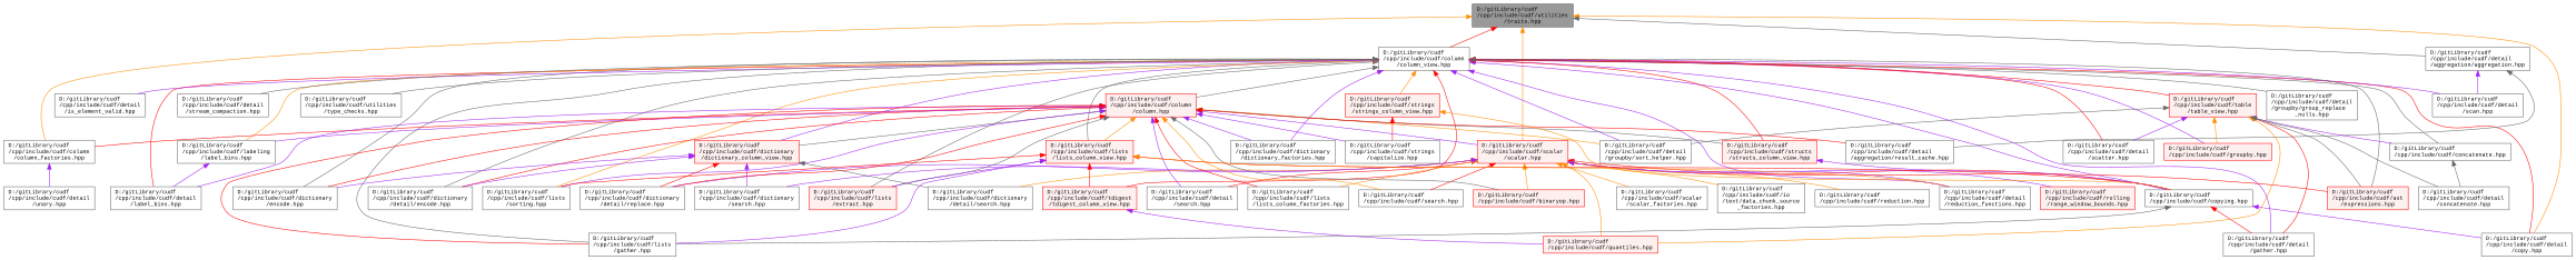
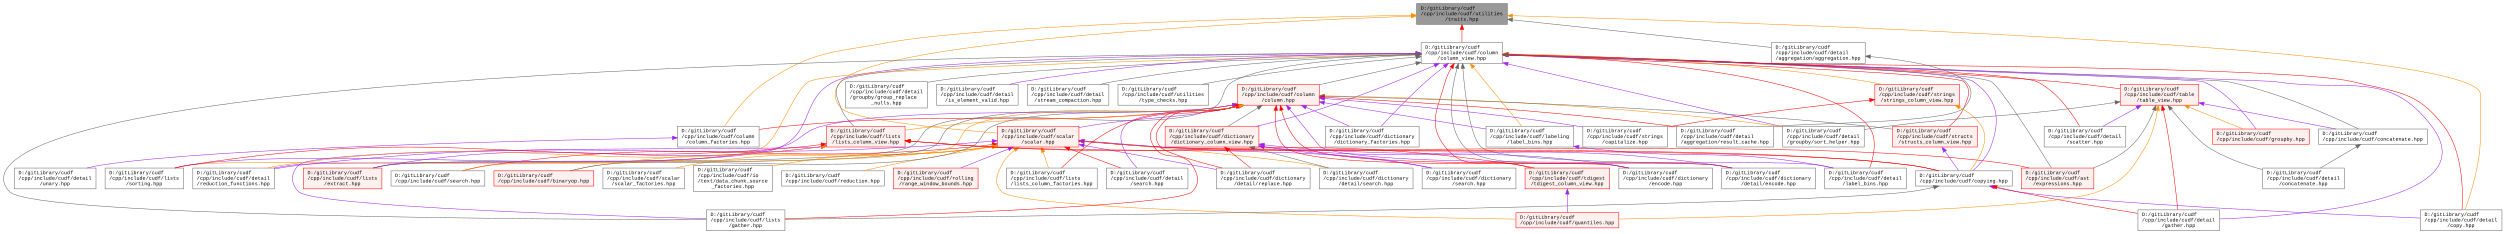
  digraph {
    fontname="Liberation Mono"
    node [color=grey40 fillcolor=white fontname="Liberation Mono" fontsize=10 shape=box style=filled]
    edge [color=purple dir=back fontname="Liberation Mono" fontsize=10 labelfontname=Helvetica labelfontsize=10 style=solid]
    n1 [color=gray40 fillcolor=grey60 fontcolor=black height=0.2 label="D:/gitLibrary/cudf\l/cpp/include/cudf/utilities\l/traits.hpp" width=0.4]
    n2 [height=0.2 label="D:/gitLibrary/cudf\l/cpp/include/cudf/column\l/column_factories.hpp" width=0.4]
    n3 [height=0.2 label="D:/gitLibrary/cudf\l/cpp/include/cudf/column\l/column_view.hpp" width=0.4]
    n4 [height=0.2 label="D:/gitLibrary/cudf\l/cpp/include/cudf/detail\l/copy.hpp" width=0.4]
    n5 [color=red fillcolor="#FFF0F0" height=0.2 label="D:/gitLibrary/cudf\l/cpp/include/cudf/scalar\l/scalar.hpp" width=0.4]
    n6 [height=0.2 label="D:/gitLibrary/cudf\l/cpp/include/cudf/detail\l/aggregation/aggregation.hpp" width=0.4]
    n7 [height=0.2 label="D:/gitLibrary/cudf\l/cpp/include/cudf/detail\l/unary.hpp" width=0.4]
    n8 [color=red fillcolor="#FFF0F0" height=0.2 label="D:/gitLibrary/cudf\l/cpp/include/cudf/column\l/column.hpp" width=0.4]
    n9 [height=0.2 label="D:/gitLibrary/cudf\l/cpp/include/cudf/detail\l/groupby/sort_helper.hpp" width=0.4]
    n10 [height=0.2 label="D:/gitLibrary/cudf\l/cpp/include/cudf/detail\l/label_bins.hpp" width=0.4]
    n11 [height=0.2 label="D:/gitLibrary/cudf\l/cpp/include/cudf/dictionary\l/detail/encode.hpp" width=0.4]
    n12 [color=red fillcolor="#FFF0F0" height=0.2 label="D:/gitLibrary/cudf\l/cpp/include/cudf/dictionary\l/dictionary_column_view.hpp" width=0.4]
    n13 [height=0.2 label="D:/gitLibrary/cudf\l/cpp/include/cudf/dictionary\l/encode.hpp" width=0.4]
    n14 [height=0.2 label="D:/gitLibrary/cudf\l/cpp/include/cudf/dictionary\l/dictionary_factories.hpp" width=0.4]
    n15 [height=0.2 label="D:/gitLibrary/cudf\l/cpp/include/cudf/labeling\l/label_bins.hpp" width=0.4]
    n16 [color=red fillcolor="#FFF0F0" height=0.2 label="D:/gitLibrary/cudf\l/cpp/include/cudf/lists\l/extract.hpp" width=0.4]
    n17 [height=0.2 label="D:/gitLibrary/cudf\l/cpp/include/cudf/lists\l/gather.hpp" width=0.4]
    n18 [color=red fillcolor="#FFF0F0" height=0.2 label="D:/gitLibrary/cudf\l/cpp/include/cudf/lists\l/lists_column_view.hpp" width=0.4]
    n19 [height=0.2 label="D:/gitLibrary/cudf\l/cpp/include/cudf/copying.hpp" width=0.4]
    n20 [height=0.2 label="D:/gitLibrary/cudf\l/cpp/include/cudf/detail\l/gather.hpp" width=0.4]
    n21 [height=0.2 label="D:/gitLibrary/cudf\l/cpp/include/cudf/detail\l/reduction_functions.hpp" width=0.4]
    n22 [height=0.2 label="D:/gitLibrary/cudf\l/cpp/include/cudf/lists\l/sorting.hpp" width=0.4]
    n23 [color=red fillcolor="#FFF0F0" height=0.2 label="D:/gitLibrary/cudf\l/cpp/include/cudf/tdigest\l/tdigest_column_view.hpp" width=0.4]
    n24 [color=red fillcolor="#FFF0F0" height=0.2 label="D:/gitLibrary/cudf\l/cpp/include/cudf/structs\l/structs_column_view.hpp" width=0.4]
    n25 [height=0.2 label="D:/gitLibrary/cudf\l/cpp/include/cudf/concatenate.hpp" width=0.4]
    n26 [height=0.2 label="D:/gitLibrary/cudf\l/cpp/include/cudf/detail\l/groupby/group_replace\l_nulls.hpp" width=0.4]
    n27 [height=0.2 label="D:/gitLibrary/cudf\l/cpp/include/cudf/detail\l/is_element_valid.hpp" width=0.4]
-   n28 [height=0.2 label="D:/gitLibrary/cudf\l/cpp/include/cudf/detail\l/scan.hpp" width=0.4]
    n29 [height=0.2 label="D:/gitLibrary/cudf\l/cpp/include/cudf/detail\l/scatter.hpp" width=0.4]
    n30 [height=0.2 label="D:/gitLibrary/cudf\l/cpp/include/cudf/detail\l/stream_compaction.hpp" width=0.4]
    n31 [color=red fillcolor="#FFF0F0" height=0.2 label="D:/gitLibrary/cudf\l/cpp/include/cudf/groupby.hpp" width=0.4]
    n32 [color=red fillcolor="#FFF0F0" height=0.2 label="D:/gitLibrary/cudf\l/cpp/include/cudf/strings\l/strings_column_view.hpp" width=0.4]
    n33 [color=red fillcolor="#FFF0F0" height=0.2 label="D:/gitLibrary/cudf\l/cpp/include/cudf/table\l/table_view.hpp" width=0.4]
    n34 [height=0.2 label="D:/gitLibrary/cudf\l/cpp/include/cudf/utilities\l/type_checks.hpp" width=0.4]
    n35 [color=red fillcolor="#FFF0F0" height=0.2 label="D:/gitLibrary/cudf\l/cpp/include/cudf/ast\l/expressions.hpp" width=0.4]
    n36 [color=red fillcolor="#FFF0F0" height=0.2 label="D:/gitLibrary/cudf\l/cpp/include/cudf/binaryop.hpp" width=0.4]
    n37 [height=0.2 label="D:/gitLibrary/cudf\l/cpp/include/cudf/detail\l/search.hpp" width=0.4]
    n38 [height=0.2 label="D:/gitLibrary/cudf\l/cpp/include/cudf/dictionary\l/detail/replace.hpp" width=0.4]
    n39 [height=0.2 label="D:/gitLibrary/cudf\l/cpp/include/cudf/lists\l/lists_column_factories.hpp" width=0.4]
    n40 [height=0.2 label="D:/gitLibrary/cudf\l/cpp/include/cudf/search.hpp" width=0.4]
    n41 [height=0.2 label="D:/gitLibrary/cudf\l/cpp/include/cudf/dictionary\l/detail/search.hpp" width=0.4]
    n42 [height=0.2 label="D:/gitLibrary/cudf\l/cpp/include/cudf/dictionary\l/search.hpp" width=0.4]
    n43 [color=red fillcolor="#FFF0F0" height=0.2 label="D:/gitLibrary/cudf\l/cpp/include/cudf/quantiles.hpp" width=0.4]
    n44 [height=0.2 label="D:/gitLibrary/cudf\l/cpp/include/cudf/io\l/text/data_chunk_source\l_factories.hpp" width=0.4]
    n45 [height=0.2 label="D:/gitLibrary/cudf\l/cpp/include/cudf/reduction.hpp" width=0.4]
    n46 [color=red fillcolor="#FFF0F0" height=0.2 label="D:/gitLibrary/cudf\l/cpp/include/cudf/rolling\l/range_window_bounds.hpp" width=0.4]
    n47 [height=0.2 label="D:/gitLibrary/cudf\l/cpp/include/cudf/scalar\l/scalar_factories.hpp" width=0.4]
    n48 [height=0.2 label="D:/gitLibrary/cudf\l/cpp/include/cudf/detail\l/aggregation/result_cache.hpp" width=0.4]
    n49 [height=0.2 label="D:/gitLibrary/cudf\l/cpp/include/cudf/strings\l/capitalize.hpp" width=0.4]
    n50 [height=0.2 label="D:/gitLibrary/cudf\l/cpp/include/cudf/detail\l/concatenate.hpp" width=0.4]
    n1 -> n2 [color=darkorange]
    n1 -> n3 [color=red]
    n1 -> n4 [color=darkorange]
    n1 -> n5 [color=darkorange]
    n1 -> n6 [color=gray40]
    n2 -> n7
    n3 -> n4 [color=red]
    n3 -> n8 [color=gray40]
    n3 -> n9
    n3 -> n10 [color=red]
    n3 -> n11 [color=gray40]
    n3 -> n12
    n3 -> n13 [color=gray40]
    n3 -> n14
    n3 -> n15 [color=darkorange]
    n3 -> n16 [color=gray40]
    n3 -> n17 [color=gray40]
    n3 -> n18 [color=gray40]
    n3 -> n19
    n3 -> n20
    n3 -> n21
    n3 -> n22 [color=darkorange]
    n3 -> n23 [color=red]
    n3 -> n24 [color=red]
    n3 -> n25 [color=gray40]
    n3 -> n26 [color=gray40]
    n3 -> n27
-   n3 -> n28
    n3 -> n29 [color=red]
    n3 -> n30 [color=gray40]
    n3 -> n31
    n3 -> n32 [color=darkorange]
    n3 -> n33 [color=red]
    n3 -> n34 [color=gray40]
    n3 -> n35 [color=gray40]
    n5 -> n19 [color=red]
    n5 -> n21
    n5 -> n35 [color=red]
    n5 -> n36 [color=darkorange]
    n5 -> n37 [color=red]
    n5 -> n38
    n5 -> n39 [color=darkorange]
    n5 -> n40 [color=red]
    n5 -> n41 [color=darkorange]
    n5 -> n42
    n5 -> n43 [color=darkorange]
    n5 -> n44 [color=darkorange]
    n5 -> n45 [color=darkorange]
    n5 -> n46
    n5 -> n47 [color=darkorange]
-   n6 -> n28
    n6 -> n48 [color=gray40]
    n8 -> n2 [color=red]
    n8 -> n5
    n8 -> n9 [color=darkorange]
    n8 -> n10
    n8 -> n11 [color=red]
    n8 -> n12 [color=gray40]
    n8 -> n13 [color=red]
    n8 -> n14
    n8 -> n15
    n8 -> n16 [color=gray40]
    n8 -> n17 [color=red]
    n8 -> n18 [color=darkorange]
    n8 -> n22
    n8 -> n24 [color=gray40]
    n8 -> n36 [color=gray40]
    n8 -> n37
    n8 -> n38 [color=red]
    n8 -> n39 [color=red]
    n8 -> n40 [color=darkorange]
    n8 -> n48 [color=red]
    n8 -> n49
    n12 -> n11
    n12 -> n13
    n12 -> n38 [color=red]
    n12 -> n41 [color=gray40]
    n12 -> n42
    n15 -> n10
    n18 -> n16
    n18 -> n17
    n18 -> n19 [color=red]
    n18 -> n21 [color=darkorange]
    n18 -> n22 [color=red]
    n18 -> n23 [color=red]
    n19 -> n4
    n19 -> n17 [color=gray40]
    n19 -> n20 [color=red]
    n23 -> n43
    n24 -> n19
    n25 -> n50 [color=gray40]
    n32 -> n19 [color=darkorange]
    n32 -> n49 [color=red]
    n33 -> n9 [color=gray40]
    n33 -> n20 [color=red]
    n33 -> n25
    n33 -> n29
    n33 -> n31 [color=darkorange]
    n33 -> n35 [color=gray40]
    n33 -> n43 [color=darkorange]
    n33 -> n50 [color=gray40]
  }
